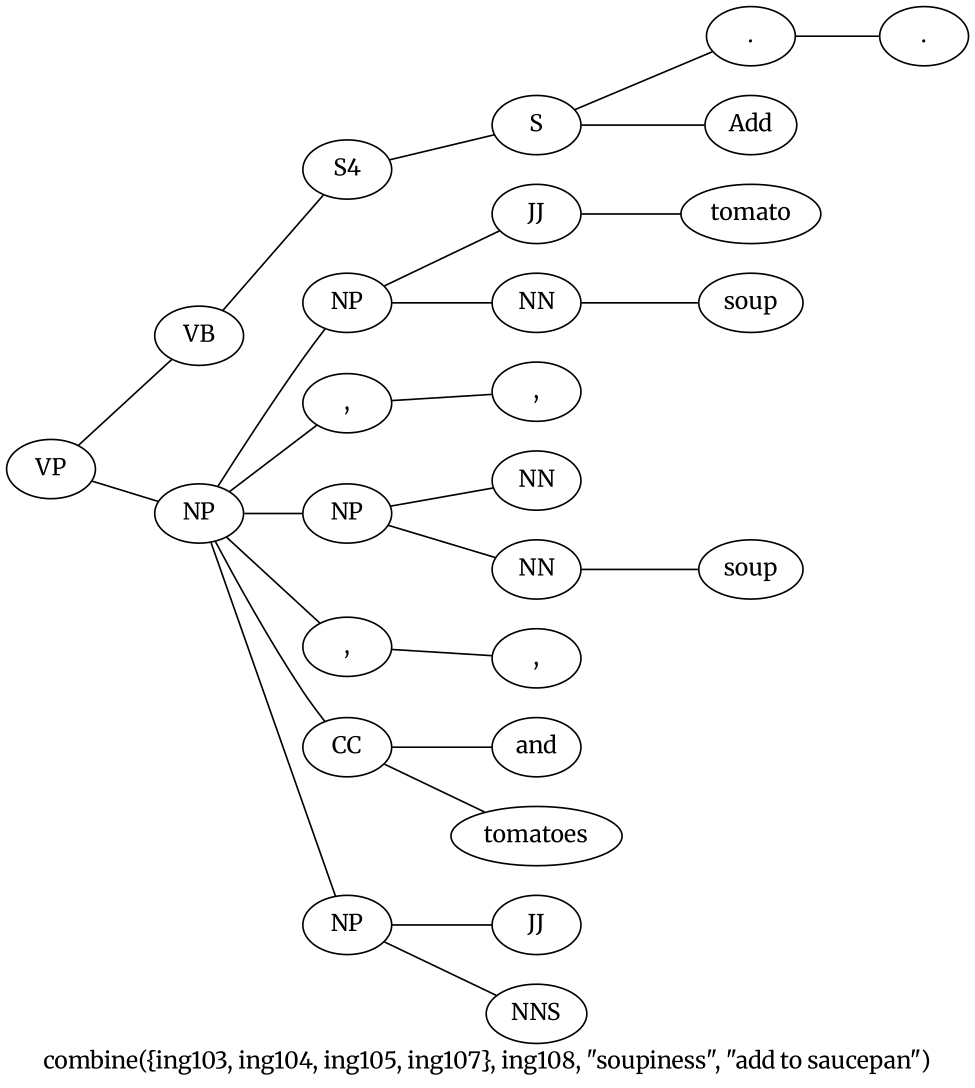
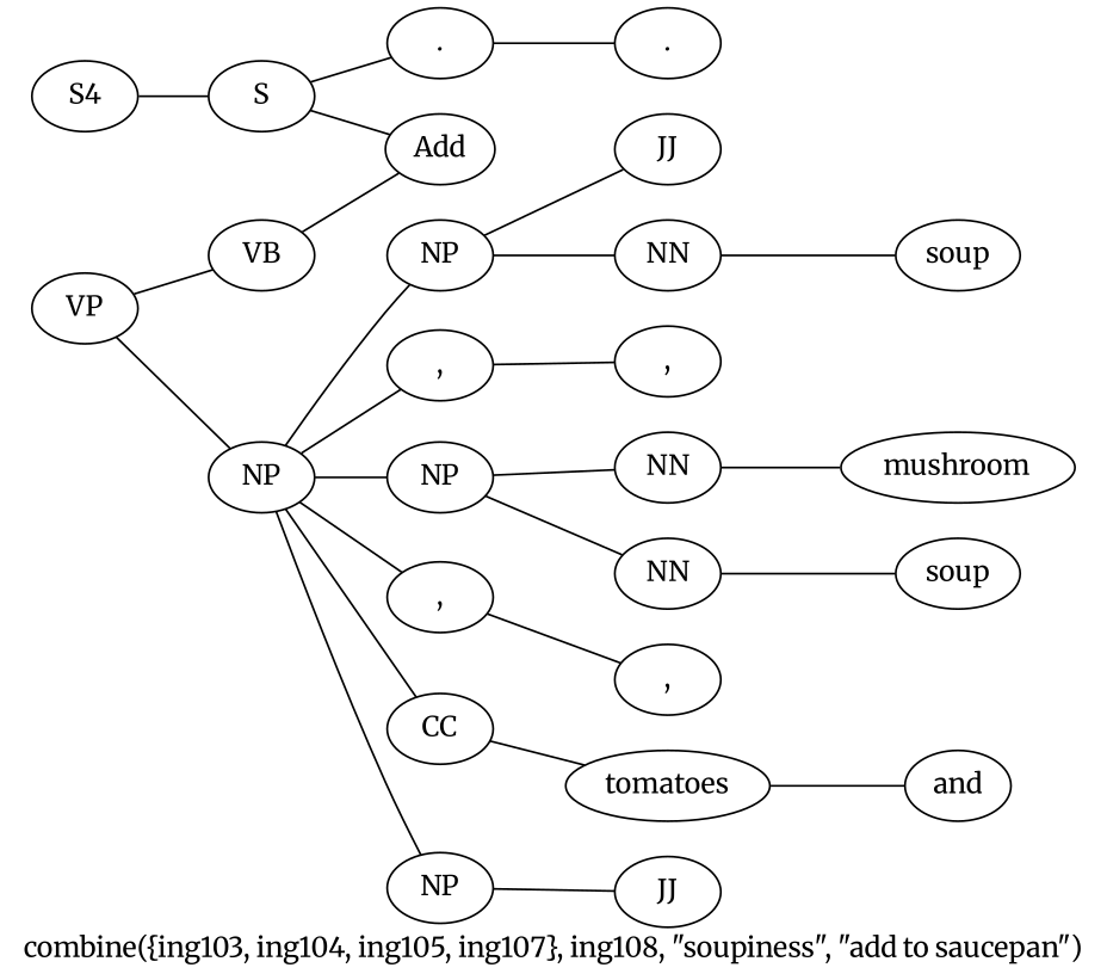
  graph {
    fontname=Merriweather
    label="combine({ing103, ing104, ing105, ing107}, ing108, \"soupiness\", \"add to saucepan\")"
    rankdir=LR
    node [fontname=Merriweather]
    edge [fontname=Merriweather]
    n1 [label=S4]
    n2 [label=S]
    n3 [label="."]
    n4 [label=Add]
    n5 [label=VP]
    n6 [label=VB]
    n7 [label=NP]
    n8 [label="."]
    n9 [label=NP]
    n10 [label=","]
    n11 [label=NP]
    n12 [label=","]
    n13 [label=CC]
    n14 [label=NP]
    n15 [label=JJ]
    n16 [label=NN]
    n17 [label=","]
    n18 [label=NN]
    n19 [label=NN]
    n20 [label=","]
    n21 [label=and]
    n22 [label=tomatoes]
    n23 [label=JJ]
-   n24 [label=NNS]
-   n25 [label=tomato]
    n26 [label=soup]
+   n27 [label=mushroom]
    n28 [label=soup]
    n1 -- n2
    n2 -- n3
    n2 -- n4
    n3 -- n8
    n5 -- n6
    n5 -- n7
-   n6 -- n1
+   n6 -- n4
    n7 -- n9
    n7 -- n10
    n7 -- n11
    n7 -- n12
    n7 -- n13
    n7 -- n14
    n9 -- n15
    n9 -- n16
    n10 -- n17
    n11 -- n18
    n11 -- n19
    n12 -- n20
-   n13 -- n21
+   n22 -- n21
    n13 -- n22
    n14 -- n23
-   n14 -- n24
-   n15 -- n25
    n16 -- n26
+   n18 -- n27
    n19 -- n28
  }
